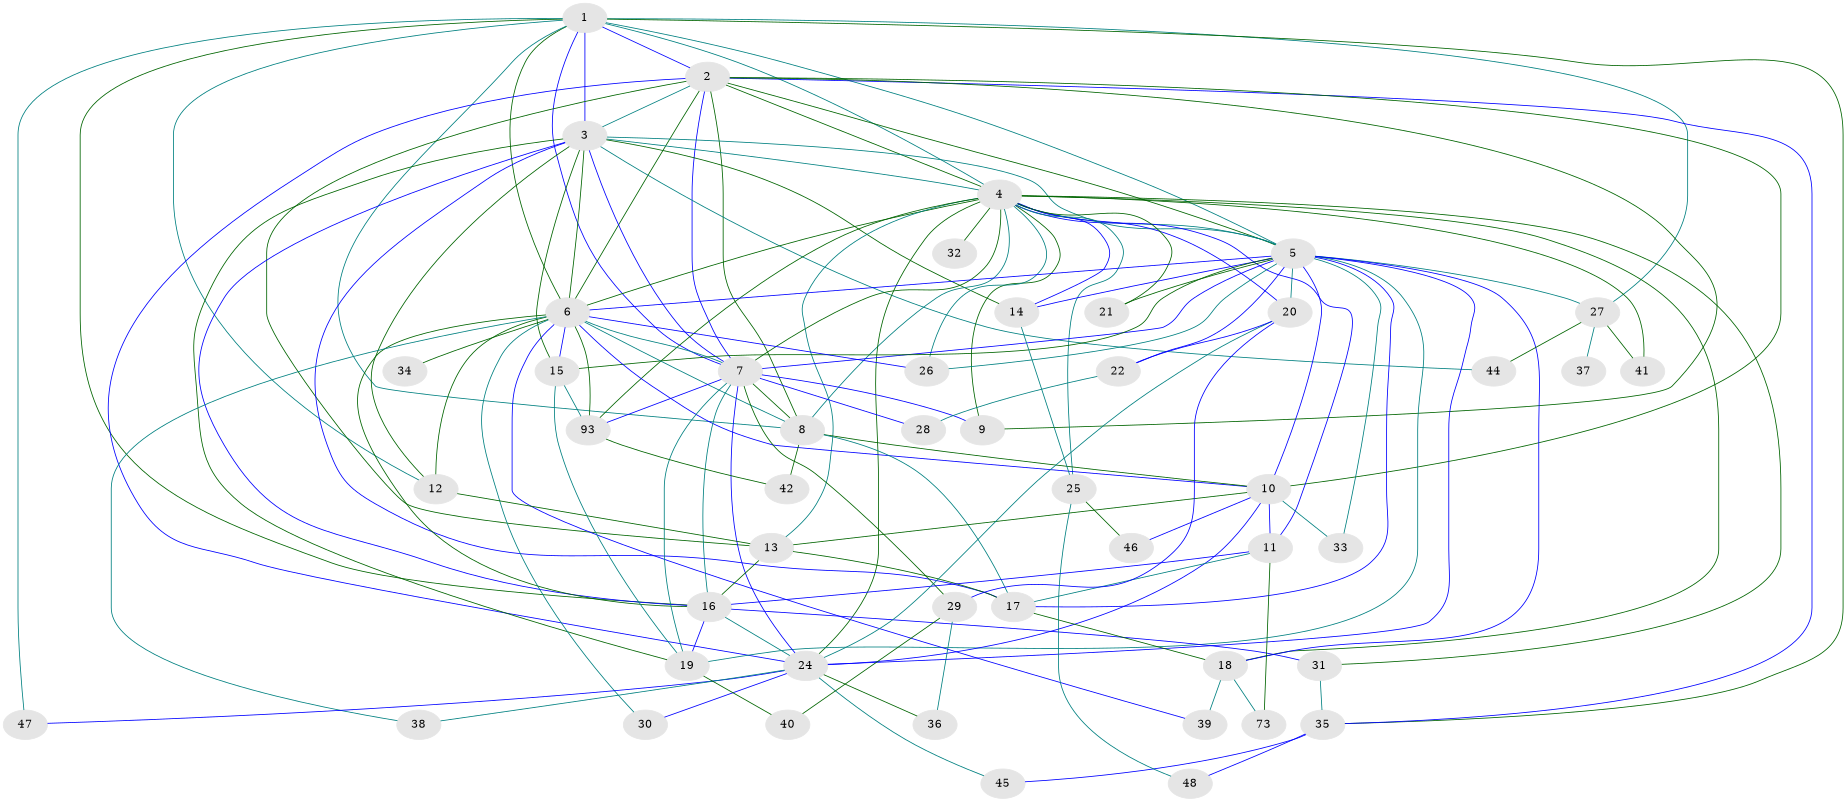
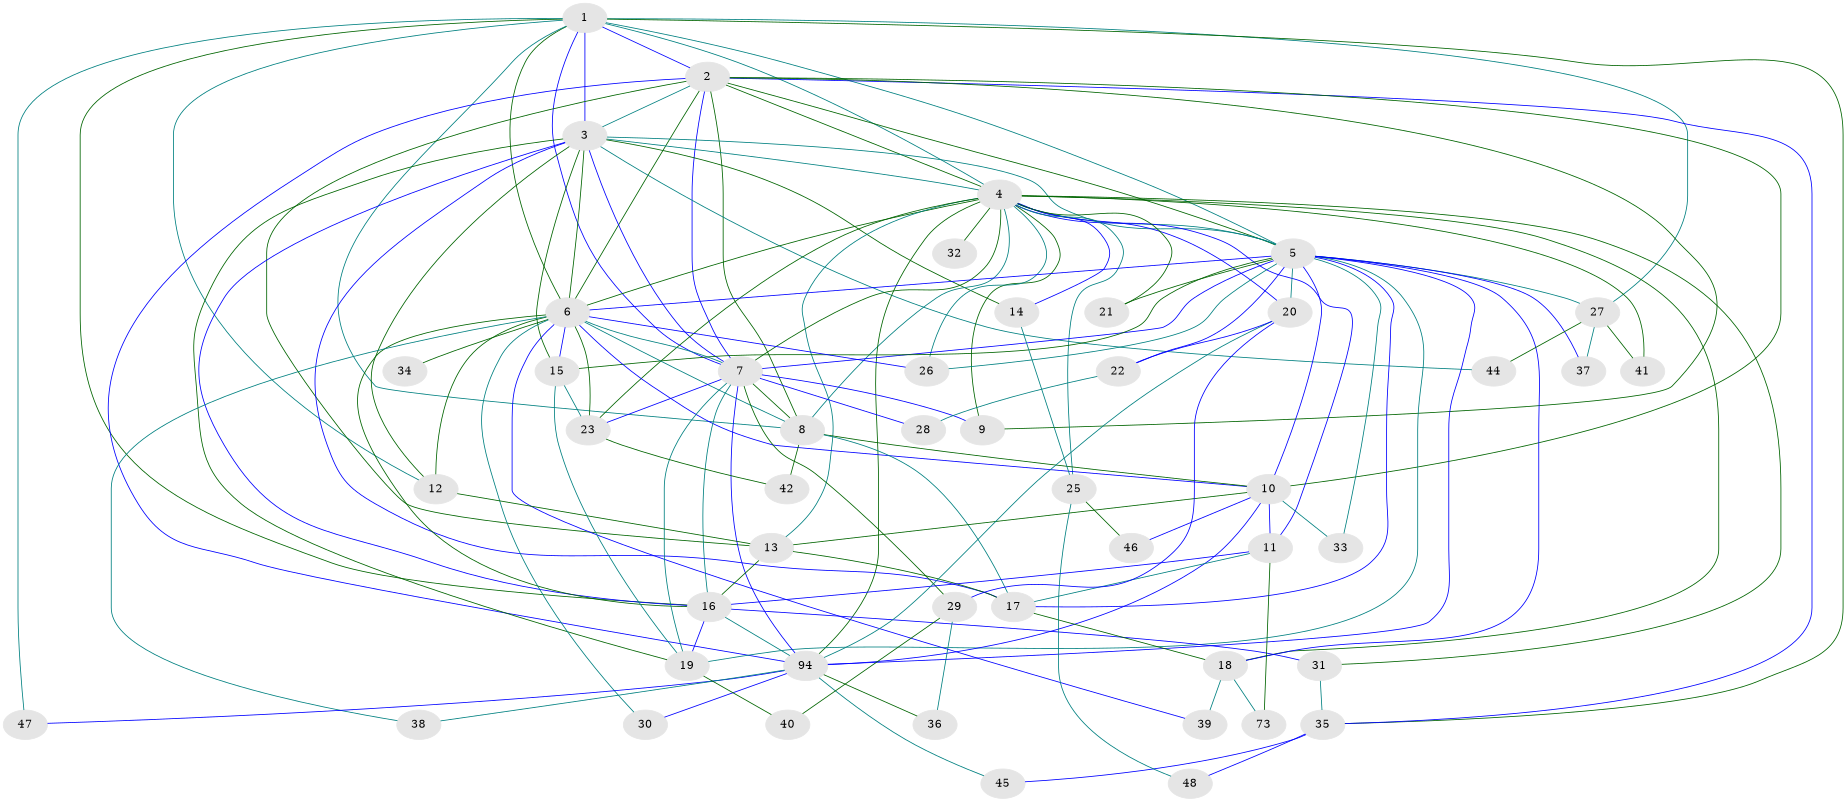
  graph {
    node [color=gray90 style=filled]
    edge [color=darkgreen weight=1.0]
    1
    2
    3
    4
    5
    6
    7
    8
    12
    16
    27
    35
    47
    9
    10
    13
-   24
+   24 [label=94]
    14
    15
    17
    19
    44
    11
    18
    20
    21
-   23 [label=93]
+   23
    25
    26
    31
    32
    41
    22
    33
    37
    34
    30
    38
    39
    28
    29
    42
    45
    48
    46
    36
    40
    n48 [label=73]
    1 -- 2 [color=blue weight=4.0]
    1 -- 3 [color=blue weight=2.0]
    1 -- 4 [color=teal weight=2.0]
    1 -- 5 [color=teal weight=2.0]
    1 -- 6 [weight=4.0]
    1 -- 7 [color=blue weight=2.0]
    1 -- 8 [color=teal]
    1 -- 12 [color=teal]
    1 -- 16
    1 -- 27 [color=teal]
    1 -- 35
    1 -- 47 [color=teal]
    2 -- 3 [color=teal weight=2.0]
    2 -- 4 [weight=3.0]
    2 -- 5 [weight=2.0]
    2 -- 6 [weight=4.0]
    2 -- 7 [color=blue weight=3.0]
    2 -- 8 [weight=6.0]
    2 -- 35 [color=blue]
    2 -- 9
    2 -- 10 [weight=2.0]
    2 -- 13
    2 -- 24 [color=blue]
    3 -- 4 [color=teal]
    3 -- 5 [color=teal]
    3 -- 6 [weight=3.0]
    3 -- 7 [color=blue]
    3 -- 12
    3 -- 16 [color=blue]
    3 -- 14
    3 -- 15
    3 -- 17 [color=blue]
    3 -- 19
    3 -- 44 [color=teal]
    4 -- 5 [color=teal]
    4 -- 6 [weight=2.0]
    4 -- 7
    4 -- 8 [color=teal]
    4 -- 9
    4 -- 13 [color=teal]
    4 -- 24
    4 -- 14 [color=blue]
    4 -- 11 [color=blue weight=2.0]
    4 -- 18 [weight=2.0]
    4 -- 20 [color=blue]
    4 -- 21
    4 -- 23 [weight=3.0]
    4 -- 25 [color=teal]
    4 -- 26 [color=teal]
    4 -- 31
    4 -- 32
    4 -- 41
    5 -- 6 [color=blue weight=2.0]
    5 -- 7 [color=blue weight=2.0]
    5 -- 27 [color=teal]
    5 -- 10 [color=blue]
    5 -- 24 [color=blue]
    5 -- 15
    5 -- 17 [color=blue]
    5 -- 19 [color=teal]
    5 -- 18 [color=blue]
    5 -- 20 [color=teal]
    5 -- 21
    5 -- 26 [color=teal]
    5 -- 22 [color=blue]
    5 -- 33 [color=teal]
-   5 -- 14 [color=blue]
+   5 -- 37 [color=blue]
    6 -- 7 [color=teal weight=2.0]
    6 -- 8 [color=teal]
    6 -- 12
    6 -- 16
    6 -- 10 [color=blue]
    6 -- 15 [color=blue]
    6 -- 23 [weight=6.0]
    6 -- 26 [color=blue]
    6 -- 34
    6 -- 30 [color=teal]
    6 -- 38 [color=teal]
    6 -- 39 [color=blue]
    7 -- 8
    7 -- 16 [color=teal]
    7 -- 9 [color=blue]
    7 -- 24 [color=blue]
    7 -- 19 [color=teal]
    7 -- 23 [color=blue weight=2.0]
    7 -- 28 [color=blue]
    7 -- 29
    8 -- 10
    8 -- 17 [color=teal]
    8 -- 42
    12 -- 13 [weight=3.0]
    16 -- 24 [color=teal]
    16 -- 19 [color=blue]
    16 -- 31 [color=blue weight=2.0]
    27 -- 44
    27 -- 41
    27 -- 37 [color=teal]
    35 -- 45 [color=blue]
    35 -- 48 [color=blue]
    10 -- 13
    10 -- 24 [color=blue]
    10 -- 11 [color=blue]
    10 -- 33 [color=teal]
    10 -- 46 [color=blue]
    13 -- 16
    13 -- 17 [weight=2.0]
    24 -- 47 [color=blue]
    24 -- 30 [color=blue]
    24 -- 38 [color=teal]
    24 -- 45 [color=teal]
    24 -- 36
    14 -- 25 [color=teal]
    15 -- 19 [color=teal]
    15 -- 23 [color=teal]
    17 -- 18
    19 -- 40
    11 -- 16 [color=blue]
    11 -- 17 [color=teal]
    11 -- n48
    18 -- 39 [color=teal weight=2.0]
    18 -- n48 [color=teal]
    20 -- 24 [color=teal]
    20 -- 22 [color=blue]
    20 -- 29 [color=blue]
    23 -- 42
    25 -- 48 [color=teal]
    25 -- 46
    31 -- 35 [color=teal]
    22 -- 28 [color=teal]
    29 -- 36 [color=teal]
    29 -- 40
  }
